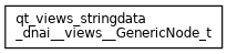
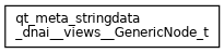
  digraph {
    rankdir=LR
-   n1 [color=black fillcolor=white fontname=Helvetica fontsize=10 height=0.2 label="qt_views_stringdata\l_dnai__views__GenericNode_t" shape=record style=filled width=0.4]
+   n1 [color=black fillcolor=white fontname=Helvetica fontsize=10 height=0.2 label="qt_meta_stringdata\l_dnai__views__GenericNode_t" shape=record style=filled width=0.4]
  }
